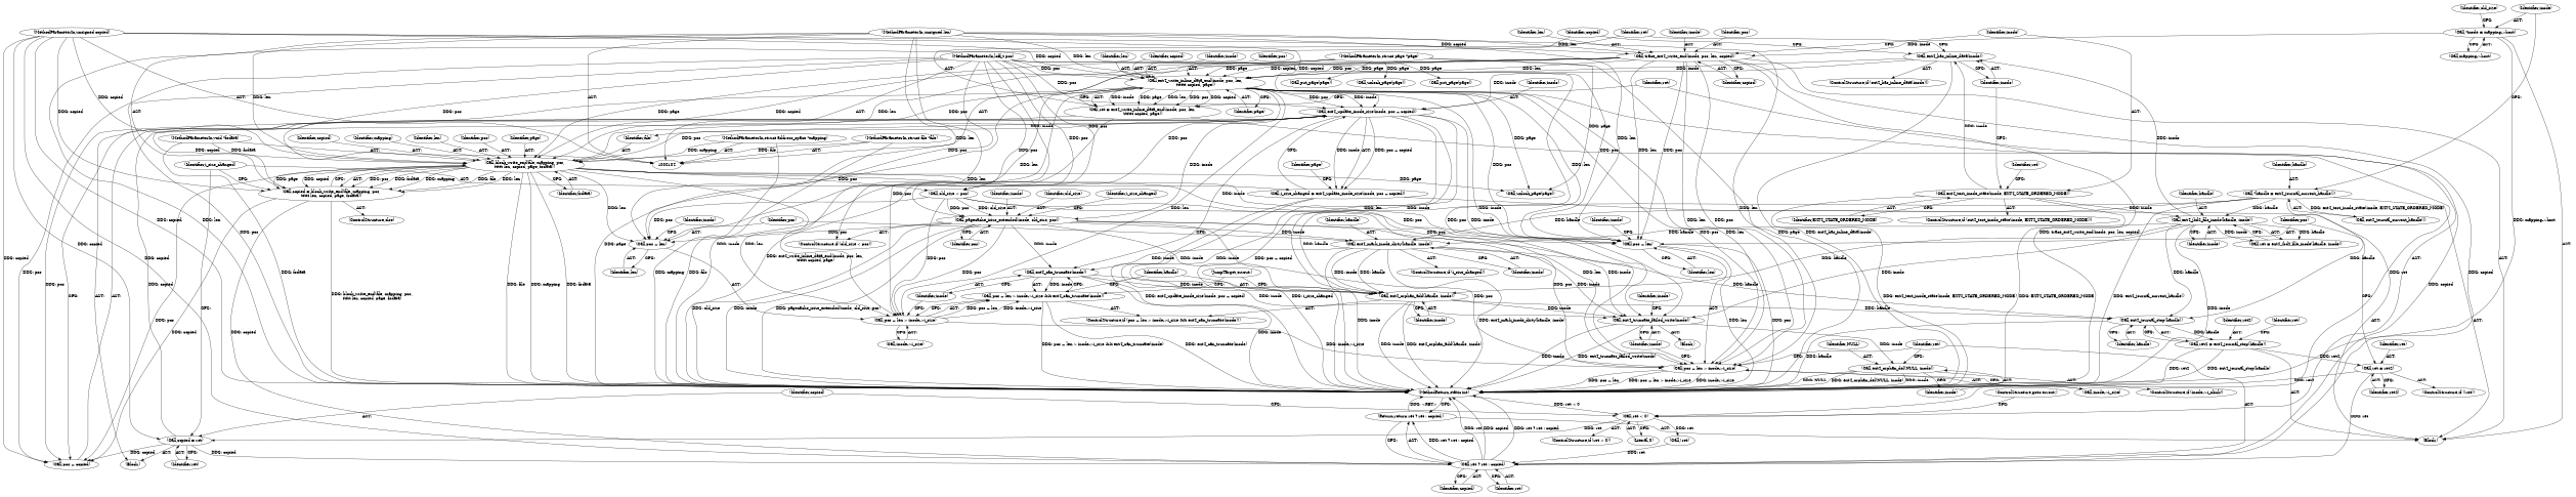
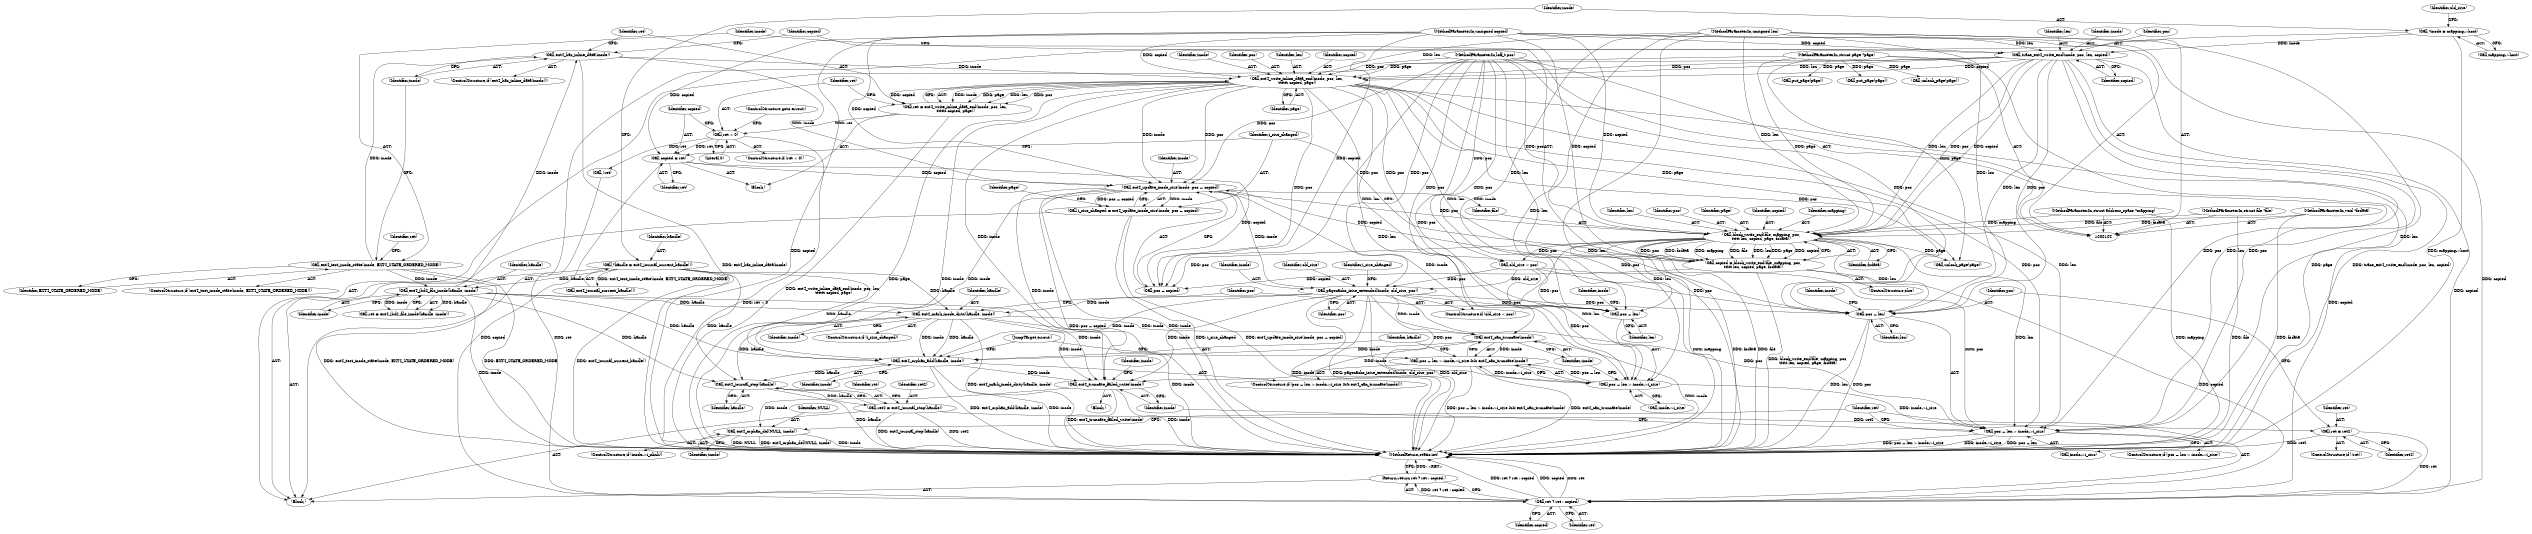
  digraph {
    n1 [label="(Call,ext4_update_inode_size(inode, pos + copied))"]
    n2 [label="(Call,i_size_changed = ext4_update_inode_size(inode, pos + copied))"]
    n3 [label="(Call,pagecache_isize_extended(inode, old_size, pos))"]
    n4 [label="(Call,ext4_can_truncate(inode))"]
    n5 [label="(Call,ext4_orphan_add(handle, inode))"]
    n6 [label="(Call,ext4_truncate_failed_write(inode))"]
    n7 [label="(Call,pos + copied)"]
    n8 [label="(MethodReturn,static int)"]
    n9 [label="(Identifier,file)"]
    n10 [label="(Block,)"]
    n11 [label="(Call,ext4_mark_inode_dirty(handle, inode))"]
    n12 [label="(Call,pos + len > inode->i_size)"]
    n13 [label="(Call,pos + len > inode->i_size)"]
    n14 [label="(Call,pos + len)"]
    n15 [label="(Call,pos + len)"]
    n16 [label="(Identifier,pos)"]
    n17 [label="(ControlStructure,if (old_size < pos))"]
    n18 [label="(Call,ext4_journal_stop(handle))"]
    n19 [label="(Identifier,inode)"]
    n20 [label="(ControlStructure,if (i_size_changed))"]
    n21 [label="(Call,pos + len > inode->i_size && ext4_can_truncate(inode))"]
    n22 [label="(Identifier,inode)"]
    n23 [label="(ControlStructure,if (pos + len > inode->i_size && ext4_can_truncate(inode)))"]
    n24 [label="(Identifier,inode)"]
    n25 [label="(Call,ext4_orphan_del(NULL, inode))"]
    n26 [label="(Identifier,inode)"]
    n27 [label="(Block,)"]
    n28 [label="(Return,return ret ? ret : copied;)"]
    n29 [label="(Call,ext4_write_inline_data_end(inode, pos, len,\n \t\t\t\t\t\t copied, page))"]
    n30 [label="(Call,ret = ext4_write_inline_data_end(inode, pos, len,\n \t\t\t\t\t\t copied, page))"]
    n31 [label="(Call,ret ? ret : copied)"]
    n32 [label="(Call,unlock_page(page))"]
    n33 [label="(Identifier,page)"]
    n34 [label="(Call,old_size < pos)"]
    n35 [label="(Block,)"]
    n36 [label="(Call,ret < 0)"]
    n37 [label="(Identifier,copied)"]
    n38 [label="(Identifier,ret)"]
    n39 [label="(Call,inode->i_size)"]
+   n40 [label="(ControlStructure,if (pos + len > inode->i_size))"]
    n41 [label="(Call,inode->i_size)"]
    n42 [label="(Identifier,len)"]
    n43 [label="(Identifier,len)"]
    n44 [label="(Call,ext4_has_inline_data(inode))"]
    n45 [label="(ControlStructure,if (ext4_has_inline_data(inode)))"]
    n46 [label="(Identifier,inode)"]
    n47 [label="(Call,ext4_test_inode_state(inode, EXT4_STATE_ORDERED_MODE))"]
    n48 [label="(Call,ext4_jbd2_file_inode(handle, inode))"]
    n49 [label="(Identifier,inode)"]
    n50 [label="(Call,ret = ext4_jbd2_file_inode(handle, inode))"]
    n51 [label="(Call,ret2 = ext4_journal_stop(handle))"]
    n52 [label="(Identifier,handle)"]
    n53 [label="(Call,*handle = ext4_journal_current_handle())"]
    n54 [label="(Call,ext4_journal_current_handle())"]
    n55 [label="(ControlStructure,if (ext4_test_inode_state(inode, EXT4_STATE_ORDERED_MODE)))"]
    n56 [label="(Identifier,EXT4_STATE_ORDERED_MODE)"]
    n57 [label="(Call,trace_ext4_write_end(inode, pos, len, copied))"]
    n58 [label="(Call,block_write_end(file, mapping, pos,\n\t\t\t\t\t len, copied, page, fsdata))"]
    n59 [label="(Identifier,copied)"]
    n60 [label="(Call,copied = block_write_end(file, mapping, pos,\n\t\t\t\t\t len, copied, page, fsdata))"]
    n61 [label="(Identifier,fsdata)"]
    n62 [label="(Call,*inode = mapping->host)"]
    n63 [label="(Call,mapping->host)"]
    n64 [label="(MethodParameterIn,loff_t pos)"]
    1000104
    n66 [label="(MethodParameterIn,unsigned len)"]
    n67 [label="(MethodParameterIn,unsigned copied)"]
    n68 [label="(Call,copied = ret)"]
    n69 [label="(Identifier,ret)"]
    n70 [label="(ControlStructure,else)"]
    n71 [label="(MethodParameterIn,struct page *page)"]
    n72 [label="(Call,put_page(page))"]
    n73 [label="(Call,put_page(page))"]
    n74 [label="(Call,unlock_page(page))"]
    n75 [label="(MethodParameterIn,struct file *file)"]
    n76 [label="(MethodParameterIn,struct address_space *mapping)"]
    n77 [label="(MethodParameterIn,void *fsdata)"]
    n78 [label="(Literal,0)"]
    n79 [label="(Call,!ret)"]
    n80 [label="(ControlStructure,if (ret < 0))"]
    n81 [label="(Call,ret = ret2)"]
    n82 [label="(Identifier,ret2)"]
    n83 [label="(ControlStructure,if (!ret))"]
    n84 [label="(Identifier,inode)"]
    n85 [label="(ControlStructure,if (inode->i_nlink))"]
    n86 [label="(JumpTarget,errout:)"]
    n87 [label="(Identifier,copied)"]
    n88 [label="(Identifier,ret2)"]
    n89 [label="(Identifier,len)"]
    n90 [label="(Identifier,mapping)"]
    n91 [label="(Identifier,old_size)"]
    n92 [label="(Identifier,handle)"]
    n93 [label="(Identifier,handle)"]
    n94 [label="(Identifier,old_size)"]
    n95 [label="(Identifier,inode)"]
    n96 [label="(Identifier,inode)"]
    n97 [label="(ControlStructure,goto errout;)"]
    n98 [label="(Identifier,inode)"]
    n99 [label="(Identifier,ret)"]
    n100 [label="(Identifier,len)"]
    n101 [label="(Identifier,pos)"]
    n102 [label="(Identifier,inode)"]
    n103 [label="(Identifier,i_size_changed)"]
    n104 [label="(Identifier,inode)"]
    n105 [label="(Identifier,handle)"]
    n106 [label="(Identifier,pos)"]
    n107 [label="(Identifier,ret)"]
    n108 [label="(Identifier,ret)"]
    n109 [label="(Identifier,copied)"]
    n110 [label="(Identifier,page)"]
    n111 [label="(Identifier,pos)"]
    n112 [label="(Identifier,ret)"]
    n113 [label="(Identifier,i_size_changed)"]
    n114 [label="(Identifier,pos)"]
    n115 [label="(Identifier,inode)"]
    n116 [label="(Identifier,ret)"]
    n117 [label="(Identifier,NULL)"]
    n118 [label="(Identifier,page)"]
    n119 [label="(Identifier,copied)"]
    n120 [label="(Identifier,ret)"]
    n121 [label="(Identifier,inode)"]
    n122 [label="(Identifier,pos)"]
    n123 [label="(Identifier,len)"]
    n124 [label="(Identifier,inode)"]
    n125 [label="(Identifier,inode)"]
    n126 [label="(Identifier,handle)"]
    n127 [label="(Identifier,copied)"]
    n1 -> n2 [label="AST: "]
    n1 -> n2 [label="DDG: inode"]
    n1 -> n2 [label="DDG: pos + copied"]
    n1 -> n3 [label="DDG: inode"]
    n1 -> n4 [label="DDG: inode"]
    n1 -> n5 [label="DDG: inode"]
    n1 -> n6 [label="DDG: inode"]
    n1 -> n7 [label="CFG: "]
    n1 -> n8 [label="DDG: inode"]
    n1 -> n8 [label="DDG: pos + copied"]
    n1 -> n9 [label="DDG: inode"]
    n2 -> n1 [label="CFG: "]
    n2 -> n8 [label="DDG: ext4_update_inode_size(inode, pos + copied)"]
    n2 -> n8 [label="DDG: i_size_changed"]
    n2 -> n10 [label="AST: "]
    n3 -> n4 [label="DDG: inode"]
    n3 -> n5 [label="DDG: inode"]
    n3 -> n6 [label="DDG: inode"]
    n3 -> n8 [label="DDG: pagecache_isize_extended(inode, old_size, pos)"]
    n3 -> n8 [label="DDG: old_size"]
    n3 -> n8 [label="DDG: inode"]
    n3 -> n11 [label="DDG: inode"]
    n3 -> n12 [label="DDG: pos"]
    n3 -> n13 [label="DDG: pos"]
    n3 -> n14 [label="DDG: pos"]
    n3 -> n15 [label="DDG: pos"]
    n3 -> n16 [label="CFG: "]
    n3 -> n17 [label="AST: "]
    n4 -> n5 [label="DDG: inode"]
    n4 -> n6 [label="DDG: inode"]
    n4 -> n8 [label="DDG: inode"]
    n4 -> n21 [label="AST: "]
    n4 -> n21 [label="DDG: inode"]
    n4 -> n22 [label="CFG: "]
    n5 -> n6 [label="DDG: inode"]
    n5 -> n8 [label="DDG: ext4_orphan_add(handle, inode)"]
    n5 -> n8 [label="DDG: inode"]
    n5 -> n18 [label="DDG: handle"]
    n5 -> n23 [label="AST: "]
    n5 -> n24 [label="CFG: "]
    n6 -> n8 [label="DDG: inode"]
    n6 -> n8 [label="DDG: ext4_truncate_failed_write(inode)"]
    n6 -> n25 [label="DDG: inode"]
    n6 -> n26 [label="CFG: "]
    n6 -> n27 [label="AST: "]
    n7 -> n1 [label="AST: "]
    n8 -> n28 [label="CFG: "]
    n9 -> n58 [label="AST: "]
    n11 -> n4 [label="DDG: inode"]
    n11 -> n5 [label="DDG: handle"]
    n11 -> n5 [label="DDG: inode"]
    n11 -> n6 [label="DDG: inode"]
    n11 -> n8 [label="DDG: ext4_mark_inode_dirty(handle, inode)"]
    n11 -> n8 [label="DDG: inode"]
    n11 -> n18 [label="DDG: handle"]
    n11 -> n19 [label="CFG: "]
    n11 -> n20 [label="AST: "]
    n12 -> n13 [label="DDG: inode->i_size"]
    n12 -> n21 [label="AST: "]
    n12 -> n21 [label="DDG: pos + len"]
    n12 -> n21 [label="DDG: inode->i_size"]
    n12 -> n39 [label="CFG: "]
    n13 -> n8 [label="DDG: pos + len > inode->i_size"]
    n13 -> n8 [label="DDG: inode->i_size"]
    n13 -> n8 [label="DDG: pos + len"]
+   n13 -> n40 [label="AST: "]
    n13 -> n41 [label="CFG: "]
    n14 -> n12 [label="AST: "]
    n14 -> n42 [label="CFG: "]
    n15 -> n8 [label="DDG: pos"]
    n15 -> n8 [label="DDG: len"]
    n15 -> n13 [label="AST: "]
    n15 -> n43 [label="CFG: "]
    n16 -> n3 [label="AST: "]
    n18 -> n8 [label="DDG: handle"]
    n18 -> n51 [label="AST: "]
    n18 -> n51 [label="DDG: handle"]
    n18 -> n52 [label="CFG: "]
    n19 -> n11 [label="AST: "]
    n21 -> n4 [label="CFG: "]
    n21 -> n8 [label="DDG: ext4_can_truncate(inode)"]
    n21 -> n8 [label="DDG: pos + len > inode->i_size && ext4_can_truncate(inode)"]
    n21 -> n12 [label="CFG: "]
    n21 -> n23 [label="AST: "]
    n22 -> n4 [label="AST: "]
    n22 -> n12 [label="CFG: "]
    n24 -> n5 [label="AST: "]
    n25 -> n8 [label="DDG: inode"]
    n25 -> n8 [label="DDG: NULL"]
    n25 -> n8 [label="DDG: ext4_orphan_del(NULL, inode)"]
    n25 -> n84 [label="CFG: "]
    n25 -> n85 [label="AST: "]
    n26 -> n6 [label="AST: "]
    n26 -> n13 [label="CFG: "]
    n28 -> n8 [label="DDG: <RET>"]
    n28 -> n10 [label="AST: "]
    n28 -> n31 [label="CFG: "]
    n29 -> n1 [label="DDG: inode"]
    n29 -> n1 [label="DDG: pos"]
    n29 -> n6 [label="DDG: inode"]
    n29 -> n7 [label="DDG: pos"]
    n29 -> n8 [label="DDG: inode"]
    n29 -> n8 [label="DDG: page"]
    n29 -> n12 [label="DDG: len"]
    n29 -> n13 [label="DDG: pos"]
    n29 -> n13 [label="DDG: len"]
    n29 -> n14 [label="DDG: len"]
    n29 -> n15 [label="DDG: pos"]
    n29 -> n15 [label="DDG: len"]
    n29 -> n30 [label="AST: "]
    n29 -> n30 [label="DDG: inode"]
    n29 -> n30 [label="DDG: page"]
    n29 -> n30 [label="DDG: len"]
    n29 -> n30 [label="DDG: pos"]
    n29 -> n30 [label="DDG: copied"]
    n29 -> n31 [label="DDG: copied"]
    n29 -> n32 [label="DDG: page"]
    n29 -> n33 [label="CFG: "]
    n29 -> n34 [label="DDG: pos"]
    n30 -> n8 [label="DDG: ext4_write_inline_data_end(inode, pos, len,\n \t\t\t\t\t\t copied, page)"]
    n30 -> n29 [label="CFG: "]
    n30 -> n35 [label="AST: "]
    n30 -> n36 [label="DDG: ret"]
    n31 -> n8 [label="DDG: ret"]
    n31 -> n8 [label="DDG: ret ? ret : copied"]
    n31 -> n8 [label="DDG: copied"]
    n31 -> n28 [label="AST: "]
    n31 -> n28 [label="DDG: ret ? ret : copied"]
    n31 -> n37 [label="CFG: "]
    n31 -> n38 [label="CFG: "]
    n33 -> n29 [label="AST: "]
    n34 -> n3 [label="DDG: old_size"]
    n34 -> n3 [label="DDG: pos"]
    n34 -> n12 [label="DDG: pos"]
    n34 -> n13 [label="DDG: pos"]
    n34 -> n14 [label="DDG: pos"]
    n34 -> n15 [label="DDG: pos"]
-   n8 -> n36 [label="DDG: ret < 0"]
+   n36 -> n8 [label="DDG: ret < 0"]
    n36 -> n68 [label="DDG: ret"]
    n36 -> n78 [label="CFG: "]
    n36 -> n79 [label="DDG: ret"]
    n36 -> n80 [label="AST: "]
    n37 -> n31 [label="AST: "]
    n38 -> n31 [label="AST: "]
    n39 -> n12 [label="AST: "]
    n41 -> n13 [label="AST: "]
    n42 -> n14 [label="AST: "]
    n43 -> n15 [label="AST: "]
    n44 -> n1 [label="DDG: inode"]
    n44 -> n8 [label="DDG: ext4_has_inline_data(inode)"]
    n44 -> n29 [label="DDG: inode"]
    n44 -> n45 [label="AST: "]
    n44 -> n46 [label="CFG: "]
    n46 -> n44 [label="AST: "]
    n46 -> n47 [label="CFG: "]
    n47 -> n8 [label="DDG: ext4_test_inode_state(inode, EXT4_STATE_ORDERED_MODE)"]
    n47 -> n8 [label="DDG: EXT4_STATE_ORDERED_MODE"]
    n47 -> n44 [label="DDG: inode"]
    n47 -> n48 [label="DDG: inode"]
    n47 -> n55 [label="AST: "]
    n47 -> n56 [label="CFG: "]
    n48 -> n5 [label="DDG: handle"]
    n48 -> n6 [label="DDG: inode"]
    n48 -> n8 [label="DDG: inode"]
    n48 -> n11 [label="DDG: handle"]
    n48 -> n18 [label="DDG: handle"]
    n48 -> n44 [label="DDG: inode"]
    n48 -> n49 [label="CFG: "]
    n48 -> n50 [label="AST: "]
    n48 -> n50 [label="DDG: handle"]
    n48 -> n50 [label="DDG: inode"]
    n49 -> n48 [label="AST: "]
    n50 -> n48 [label="CFG: "]
    n51 -> n8 [label="DDG: ext4_journal_stop(handle)"]
    n51 -> n8 [label="DDG: ret2"]
    n51 -> n10 [label="AST: "]
    n51 -> n18 [label="CFG: "]
    n51 -> n81 [label="DDG: ret2"]
    n52 -> n18 [label="AST: "]
    n53 -> n5 [label="DDG: handle"]
    n53 -> n8 [label="DDG: ext4_journal_current_handle()"]
    n53 -> n10 [label="AST: "]
    n53 -> n11 [label="DDG: handle"]
    n53 -> n18 [label="DDG: handle"]
    n53 -> n48 [label="DDG: handle"]
    n53 -> n54 [label="DDG: ext4_test_inode_state(inode, EXT4_STATE_ORDERED_MODE)"]
    n54 -> n53 [label="AST: "]
    n56 -> n47 [label="AST: "]
    n57 -> n8 [label="DDG: trace_ext4_write_end(inode, pos, len, copied)"]
    n57 -> n10 [label="AST: "]
    n57 -> n13 [label="DDG: pos"]
    n57 -> n13 [label="DDG: len"]
    n57 -> n15 [label="DDG: pos"]
    n57 -> n15 [label="DDG: len"]
    n57 -> n29 [label="DDG: pos"]
    n57 -> n29 [label="DDG: len"]
    n57 -> n29 [label="DDG: copied"]
    n57 -> n31 [label="DDG: copied"]
    n57 -> n58 [label="DDG: pos"]
    n57 -> n58 [label="DDG: len"]
    n57 -> n58 [label="DDG: copied"]
    n57 -> n59 [label="CFG: "]
    n58 -> n1 [label="DDG: pos"]
    n58 -> n7 [label="DDG: pos"]
    n58 -> n8 [label="DDG: file"]
    n58 -> n8 [label="DDG: mapping"]
    n58 -> n8 [label="DDG: fsdata"]
    n58 -> n12 [label="DDG: len"]
    n58 -> n13 [label="DDG: len"]
    n58 -> n14 [label="DDG: len"]
    n58 -> n15 [label="DDG: len"]
    n58 -> n32 [label="DDG: page"]
    n58 -> n34 [label="DDG: pos"]
    n58 -> n60 [label="AST: "]
    n58 -> n60 [label="DDG: pos"]
    n58 -> n60 [label="DDG: fsdata"]
    n58 -> n60 [label="DDG: mapping"]
    n58 -> n60 [label="DDG: file"]
    n58 -> n60 [label="DDG: len"]
    n58 -> n60 [label="DDG: page"]
    n58 -> n60 [label="DDG: copied"]
    n58 -> n61 [label="CFG: "]
    n59 -> n57 [label="AST: "]
    n60 -> n1 [label="DDG: copied"]
    n60 -> n7 [label="DDG: copied"]
    n60 -> n8 [label="DDG: block_write_end(file, mapping, pos,\n\t\t\t\t\t len, copied, page, fsdata)"]
    n60 -> n31 [label="DDG: copied"]
    n60 -> n58 [label="CFG: "]
    n60 -> n70 [label="AST: "]
    n61 -> n58 [label="AST: "]
    n62 -> n8 [label="DDG: mapping->host"]
    n62 -> n10 [label="AST: "]
    n62 -> n57 [label="DDG: inode"]
    n62 -> n63 [label="CFG: "]
    n63 -> n62 [label="AST: "]
    n64 -> n1 [label="DDG: pos"]
    n64 -> n3 [label="DDG: pos"]
    n64 -> n7 [label="DDG: pos"]
    n64 -> n8 [label="DDG: pos"]
    n64 -> n12 [label="DDG: pos"]
    n64 -> n13 [label="DDG: pos"]
    n64 -> n14 [label="DDG: pos"]
    n64 -> n15 [label="DDG: pos"]
    n64 -> n17 [label="DDG: pos"]
    n64 -> n29 [label="DDG: pos"]
    n64 -> n34 [label="DDG: pos"]
    n64 -> n58 [label="DDG: pos"]
    n64 -> 1000104 [label="AST: "]
    n66 -> n8 [label="DDG: len"]
    n66 -> n12 [label="DDG: len"]
    n66 -> n13 [label="DDG: len"]
    n66 -> n14 [label="DDG: len"]
    n66 -> n15 [label="DDG: len"]
    n66 -> n29 [label="DDG: len"]
    n66 -> n57 [label="DDG: len"]
    n66 -> n58 [label="DDG: len"]
    n66 -> 1000104 [label="AST: "]
    n67 -> n1 [label="DDG: copied"]
    n67 -> n7 [label="DDG: copied"]
    n67 -> n8 [label="DDG: copied"]
    n67 -> n29 [label="DDG: copied"]
    n67 -> n31 [label="DDG: copied"]
    n67 -> n57 [label="DDG: copied"]
    n67 -> n58 [label="DDG: copied"]
    n67 -> n60 [label="DDG: copied"]
    n67 -> 1000104 [label="AST: "]
    n67 -> n68 [label="DDG: copied"]
    n68 -> n1 [label="DDG: copied"]
    n68 -> n7 [label="DDG: copied"]
    n68 -> n31 [label="DDG: copied"]
    n68 -> n35 [label="AST: "]
    n68 -> n69 [label="CFG: "]
    n69 -> n68 [label="AST: "]
    n71 -> n8 [label="DDG: page"]
    n71 -> n29 [label="DDG: page"]
    n71 -> n32 [label="DDG: page"]
    n71 -> n58 [label="DDG: page"]
    n71 -> 1000104 [label="AST: "]
    n71 -> n72 [label="DDG: page"]
    n71 -> n73 [label="DDG: page"]
    n71 -> n74 [label="DDG: page"]
    n75 -> n8 [label="DDG: file"]
    n75 -> n58 [label="DDG: file"]
    n75 -> 1000104 [label="AST: "]
    n76 -> n8 [label="DDG: mapping"]
    n76 -> n58 [label="DDG: mapping"]
    n76 -> 1000104 [label="AST: "]
    n77 -> n8 [label="DDG: fsdata"]
    n77 -> n58 [label="DDG: fsdata"]
    n77 -> 1000104 [label="AST: "]
    n78 -> n36 [label="AST: "]
    n79 -> n31 [label="DDG: ret"]
    n81 -> n8 [label="DDG: ret2"]
    n81 -> n31 [label="DDG: ret"]
    n81 -> n82 [label="CFG: "]
    n81 -> n83 [label="AST: "]
    n82 -> n81 [label="AST: "]
    n84 -> n25 [label="AST: "]
    n86 -> n5 [label="CFG: "]
    n86 -> n21 [label="CFG: "]
    n87 -> n29 [label="AST: "]
    n88 -> n51 [label="AST: "]
    n89 -> n57 [label="AST: "]
    n90 -> n58 [label="AST: "]
    n91 -> n62 [label="CFG: "]
    n92 -> n11 [label="AST: "]
    n93 -> n48 [label="AST: "]
    n94 -> n3 [label="AST: "]
    n95 -> n47 [label="AST: "]
    n95 -> n57 [label="CFG: "]
    n96 -> n29 [label="AST: "]
    n97 -> n36 [label="CFG: "]
    n98 -> n1 [label="AST: "]
    n99 -> n81 [label="AST: "]
    n100 -> n58 [label="AST: "]
    n101 -> n58 [label="AST: "]
    n102 -> n53 [label="CFG: "]
    n102 -> n62 [label="AST: "]
    n103 -> n3 [label="CFG: "]
    n104 -> n3 [label="AST: "]
    n105 -> n5 [label="AST: "]
    n105 -> n21 [label="CFG: "]
    n106 -> n15 [label="AST: "]
    n106 -> n81 [label="CFG: "]
    n107 -> n13 [label="CFG: "]
    n107 -> n25 [label="CFG: "]
    n107 -> n31 [label="AST: "]
    n108 -> n47 [label="CFG: "]
    n109 -> n44 [label="CFG: "]
    n109 -> n60 [label="AST: "]
    n110 -> n58 [label="AST: "]
    n111 -> n29 [label="AST: "]
    n112 -> n30 [label="AST: "]
    n112 -> n44 [label="CFG: "]
    n113 -> n2 [label="AST: "]
    n113 -> n60 [label="CFG: "]
    n113 -> n68 [label="CFG: "]
    n114 -> n11 [label="CFG: "]
    n114 -> n14 [label="AST: "]
    n115 -> n57 [label="AST: "]
    n116 -> n30 [label="CFG: "]
    n116 -> n36 [label="AST: "]
    n117 -> n25 [label="AST: "]
    n118 -> n2 [label="CFG: "]
    n119 -> n36 [label="CFG: "]
    n119 -> n68 [label="AST: "]
    n120 -> n51 [label="CFG: "]
    n121 -> n14 [label="CFG: "]
    n122 -> n57 [label="AST: "]
    n123 -> n29 [label="AST: "]
    n124 -> n6 [label="CFG: "]
    n125 -> n15 [label="CFG: "]
    n126 -> n53 [label="AST: "]
    n127 -> n58 [label="AST: "]
  }
